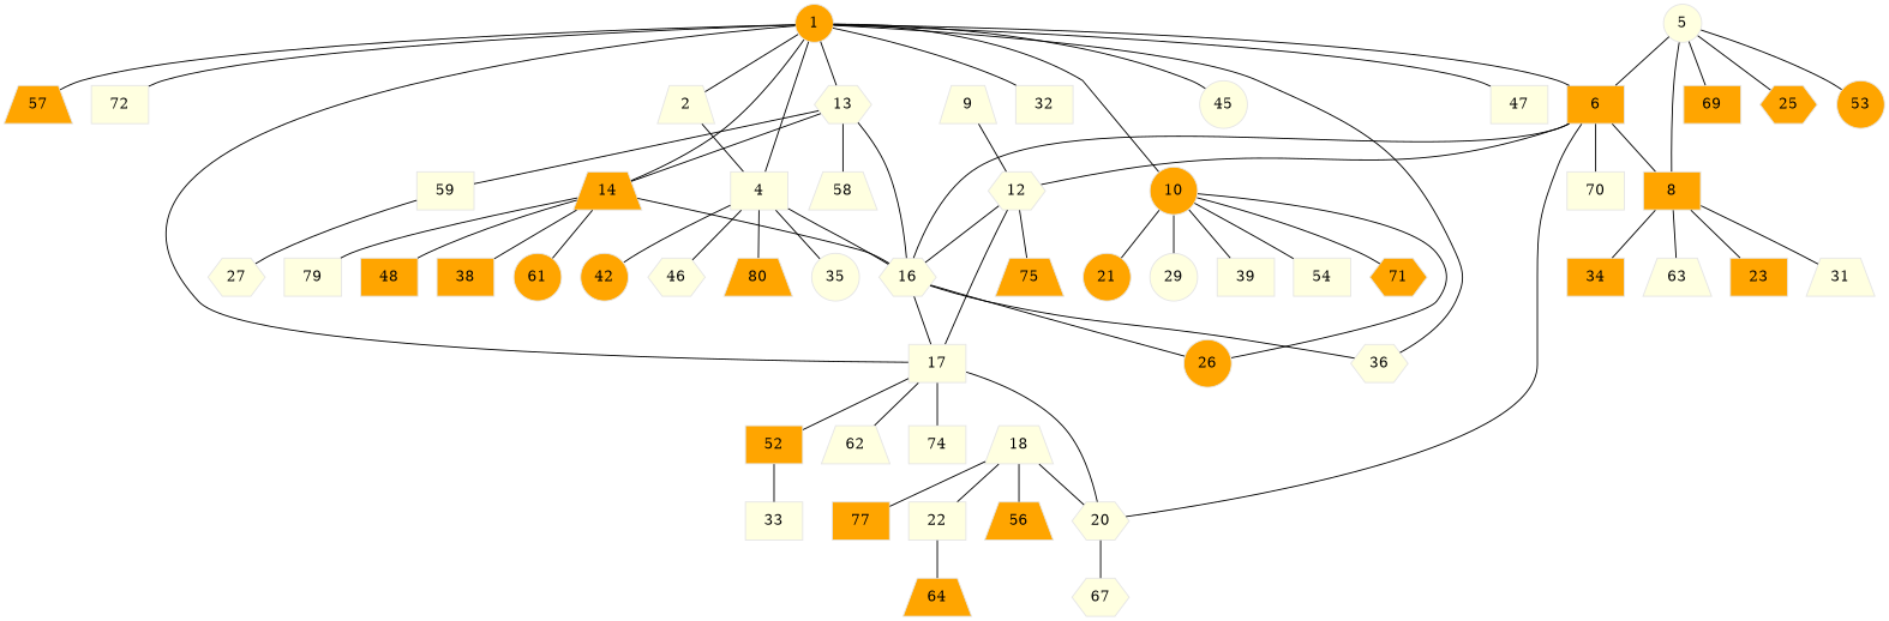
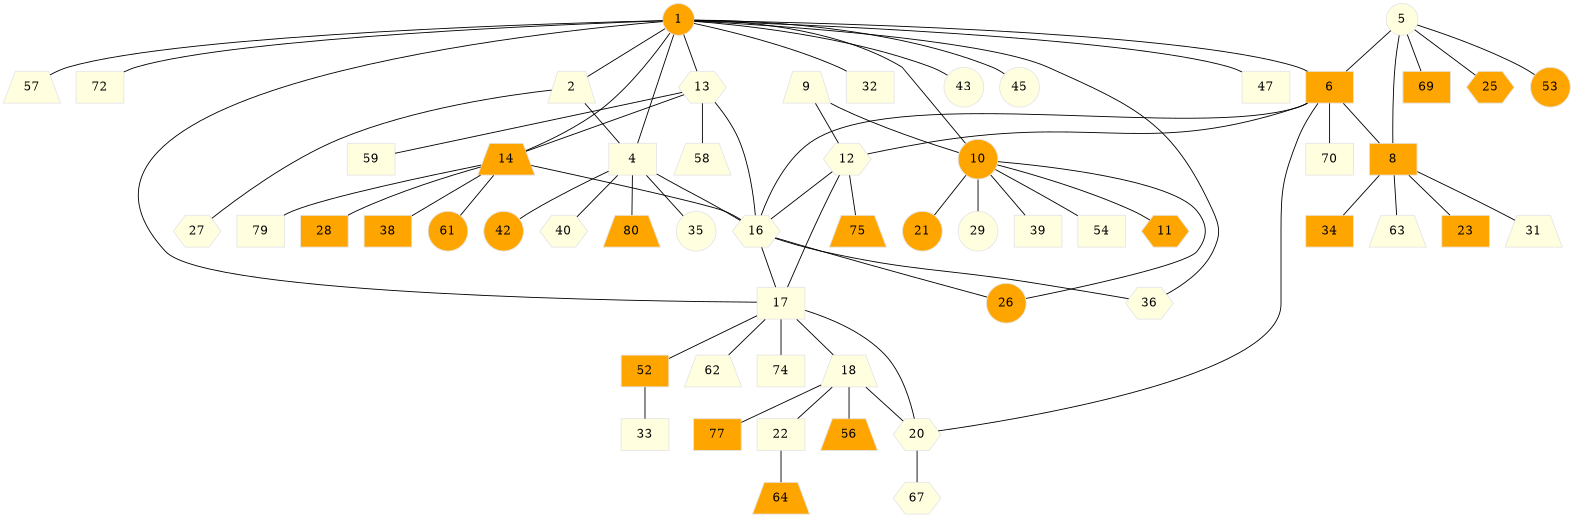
  graph {
    node [color=gray90 fillcolor=lightyellow shape=box style=filled]
    1 [fillcolor=orange shape=circle super="+3"]
    2 [shape=trapezium super="+48"]
    4 [super="+37"]
    6 [fillcolor=orange super="+7"]
    10 [fillcolor=orange shape=circle super="+11"]
    13 [shape=hexagon super="+15"]
    14 [fillcolor=orange shape=trapezium super="+49"]
    17 [super="+30"]
    32
    36 [shape=hexagon]
+   43 [shape=circle]
    45 [shape=circle]
    47
-   57 [fillcolor=orange shape=trapezium]
+   57 [shape=trapezium]
    72 [super="+78"]
    27 [shape=hexagon]
    16 [shape=hexagon super="+55"]
    35 [shape=circle]
    42 [fillcolor=orange shape=circle]
-   46 [shape=hexagon]
+   46 [shape=hexagon label=40]
    80 [fillcolor=orange shape=trapezium]
    8 [fillcolor=orange super="+24"]
    12 [shape=hexagon super="+76"]
    20 [shape=hexagon super="+73"]
    70
    21 [fillcolor=orange shape=circle super="+41"]
    26 [fillcolor=orange shape=circle]
    29 [shape=circle]
    39 [super="+44"]
    54
-   71 [fillcolor=orange shape=hexagon]
+   71 [fillcolor=orange shape=hexagon label=11]
    58 [shape=trapezium super="+69"]
    59
-   28 [fillcolor=orange label=48]
+   28 [fillcolor=orange]
    38 [fillcolor=orange]
    61 [fillcolor=orange shape=circle]
    79
    18 [shape=trapezium super="+19"]
    52 [fillcolor=orange]
    62 [shape=trapezium super="+65"]
    74
    5 [shape=circle super="+50"]
    25 [fillcolor=orange shape=hexagon]
    53 [fillcolor=orange shape=circle]
    n45 [fillcolor=orange label=69]
    23 [fillcolor=orange]
    31 [shape=trapezium super="+51"]
    34 [fillcolor=orange]
    63 [shape=trapezium]
    75 [fillcolor=orange shape=trapezium]
    67 [shape=hexagon]
    9 [shape=trapezium super="+40"]
    22
    56 [fillcolor=orange shape=trapezium super="+60"]
    77 [fillcolor=orange]
    33
    64 [fillcolor=orange shape=trapezium super="+66"]
    1 -- 2 [weight=2]
    1 -- 4 [weight=2]
    1 -- 6
    1 -- 10
    1 -- 13
    1 -- 14
    1 -- 17
    1 -- 32
    1 -- 36
+   1 -- 43
    1 -- 45
    1 -- 47
    1 -- 57
    1 -- 72
    2 -- 4
-   59 -- 27
+   2 -- 27
    4 -- 16
    4 -- 35
    4 -- 42
    4 -- 46
    4 -- 80
    6 -- 16
    6 -- 8 [weight=2]
    6 -- 12 [weight=2]
    6 -- 20
    6 -- 70
    10 -- 21
    10 -- 26
    10 -- 29
    10 -- 39
    10 -- 54
    10 -- 71
    13 -- 14 [weight=2]
    13 -- 16 [weight=2]
    13 -- 58
    13 -- 59
    14 -- 16
    14 -- 28
    14 -- 38
    14 -- 61
    14 -- 79
    17 -- 20
+   17 -- 18 [weight=2]
    17 -- 52
    17 -- 62
    17 -- 74
    16 -- 17
    16 -- 36
    16 -- 26
    8 -- 23
    8 -- 31
    8 -- 34
    8 -- 63
    12 -- 17
    12 -- 16
    12 -- 75
    20 -- 67
    18 -- 20 [weight=2]
    18 -- 22
    18 -- 56
    18 -- 77
    52 -- 33
    5 -- 6 [weight=2]
    5 -- 8
    5 -- 25
    5 -- 53
    5 -- n45
+   9 -- 10 [weight=2]
    9 -- 12
    22 -- 64
  }
